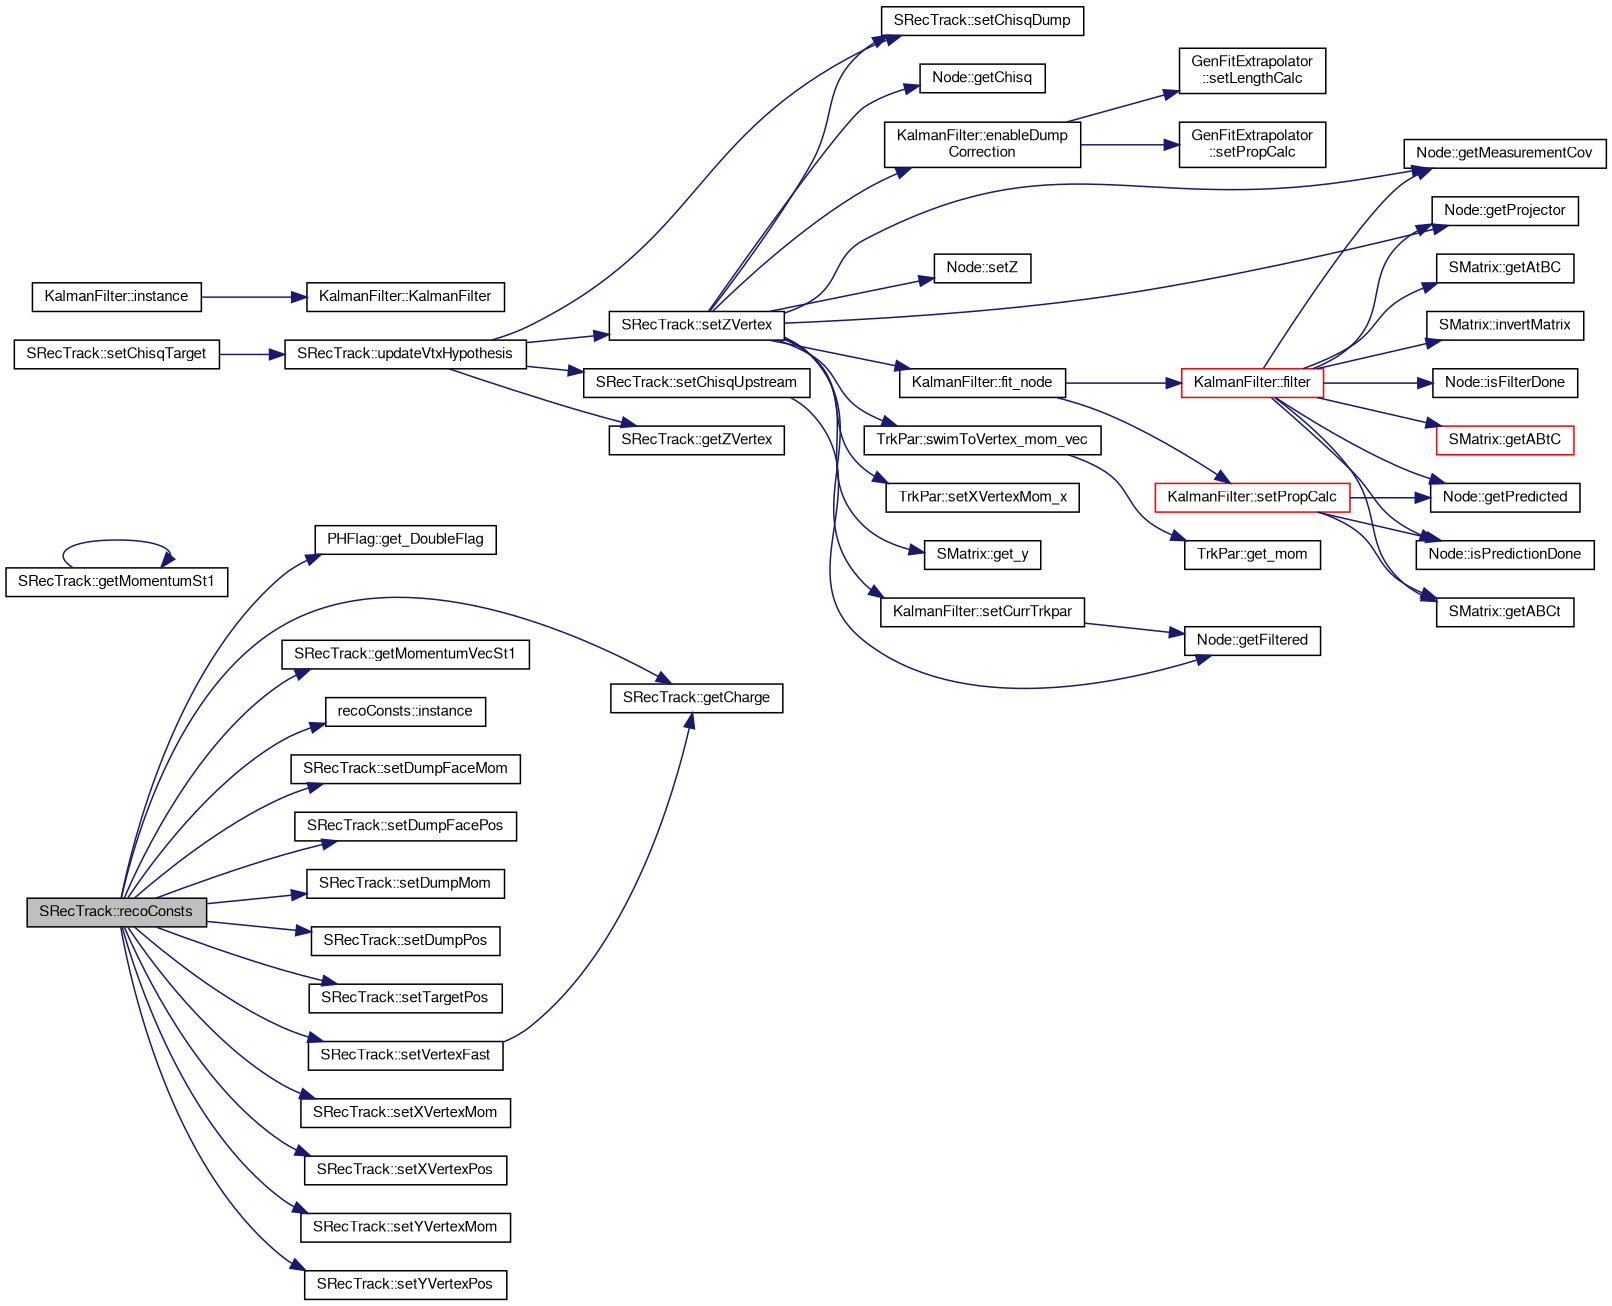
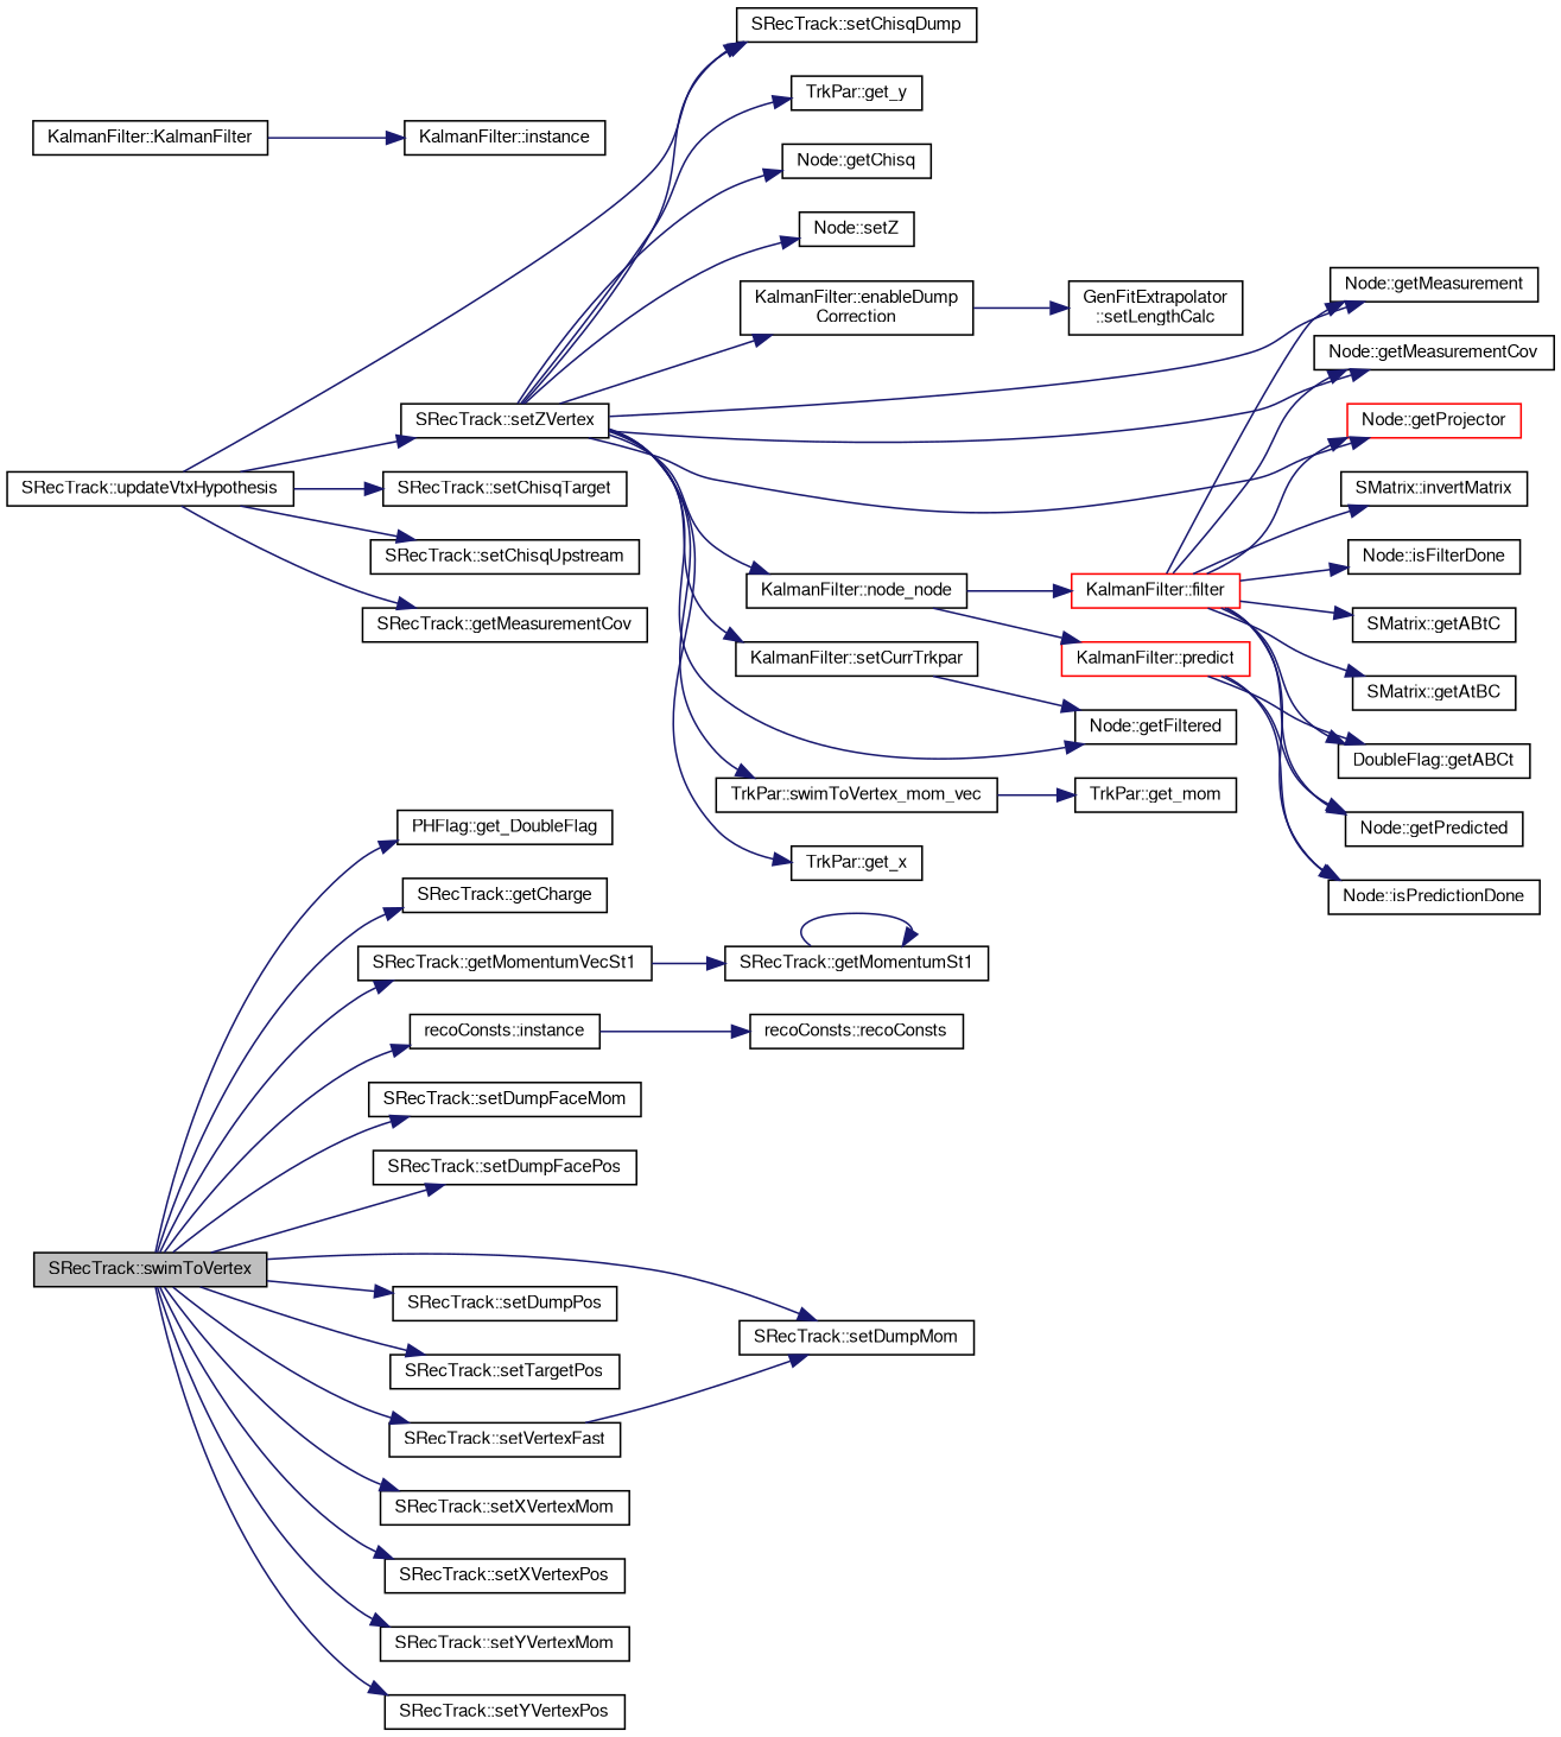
  digraph {
    rankdir=LR
    node [color=black fontname=FreeSans fontsize=10 shape=record]
    edge [color=midnightblue fontname=FreeSans fontsize=10 labelfontname=FreeSans labelfontsize=10 style=solid]
-   n1 [fillcolor=grey75 fontcolor=black height=0.2 label="SRecTrack::recoConsts" style=filled width=0.4]
+   n1 [fillcolor=grey75 fontcolor=black height=0.2 label="SRecTrack::swimToVertex" style=filled width=0.4]
    n2 [height=0.2 label="PHFlag::get_DoubleFlag" width=0.4]
    n3 [height=0.2 label="SRecTrack::getCharge" width=0.4]
    n4 [height=0.2 label="SRecTrack::getMomentumVecSt1" width=0.4]
    n5 [height=0.2 label="recoConsts::instance" width=0.4]
    n6 [height=0.2 label="SRecTrack::setDumpFaceMom" width=0.4]
    n7 [height=0.2 label="SRecTrack::setDumpFacePos" width=0.4]
    n8 [height=0.2 label="SRecTrack::setDumpMom" width=0.4]
    n9 [height=0.2 label="SRecTrack::setDumpPos" width=0.4]
    n10 [height=0.2 label="SRecTrack::setTargetPos" width=0.4]
    n11 [height=0.2 label="SRecTrack::setVertexFast" width=0.4]
    n12 [height=0.2 label="SRecTrack::setXVertexMom" width=0.4]
    n13 [height=0.2 label="SRecTrack::setXVertexPos" width=0.4]
    n14 [height=0.2 label="SRecTrack::setYVertexMom" width=0.4]
    n15 [height=0.2 label="SRecTrack::setYVertexPos" width=0.4]
    n16 [height=0.2 label="SRecTrack::getMomentumSt1" width=0.4]
+   n17 [height=0.2 label="recoConsts::recoConsts" width=0.4]
    n18 [height=0.2 label="SRecTrack::updateVtxHypothesis" width=0.4]
    n19 [height=0.2 label="SRecTrack::setZVertex" width=0.4]
    n20 [height=0.2 label="SRecTrack::setChisqTarget" width=0.4]
    n21 [height=0.2 label="SRecTrack::setChisqDump" width=0.4]
    n22 [height=0.2 label="SRecTrack::setChisqUpstream" width=0.4]
-   n23 [height=0.2 label="SRecTrack::getZVertex" width=0.4]
+   n23 [height=0.2 label="SRecTrack::getMeasurementCov" width=0.4]
    n24 [height=0.2 label="KalmanFilter::enableDump\lCorrection" width=0.4]
-   n25 [height=0.2 label="KalmanFilter::fit_node" width=0.4]
+   n25 [height=0.2 label="KalmanFilter::node_node" width=0.4]
    n26 [height=0.2 label="Node::getFiltered" width=0.4]
+   n27 [height=0.2 label="Node::getMeasurement" width=0.4]
    n28 [height=0.2 label="Node::getMeasurementCov" width=0.4]
-   n29 [height=0.2 label="Node::getProjector" width=0.4]
+   n29 [color=red height=0.2 label="Node::getProjector" width=0.4]
    n30 [height=0.2 label="TrkPar::swimToVertex_mom_vec" width=0.4]
-   n31 [height=0.2 label="TrkPar::setXVertexMom_x" width=0.4]
-   n32 [height=0.2 label="SMatrix::get_y" width=0.4]
+   n31 [height=0.2 label="TrkPar::get_x" width=0.4]
+   n32 [height=0.2 label="TrkPar::get_y" width=0.4]
    n33 [height=0.2 label="Node::getChisq" width=0.4]
    n34 [height=0.2 label="KalmanFilter::setCurrTrkpar" width=0.4]
    n35 [height=0.2 label="Node::setZ" width=0.4]
    n36 [height=0.2 label="GenFitExtrapolator\l::setLengthCalc" width=0.4]
-   n37 [height=0.2 label="GenFitExtrapolator\l::setPropCalc" width=0.4]
    n38 [color=red height=0.2 label="KalmanFilter::filter" width=0.4]
-   n39 [color=red height=0.2 label="KalmanFilter::setPropCalc" width=0.4]
+   n39 [color=red height=0.2 label="KalmanFilter::predict" width=0.4]
    n40 [height=0.2 label="TrkPar::get_mom" width=0.4]
    n41 [height=0.2 label="KalmanFilter::instance" width=0.4]
    n42 [height=0.2 label="KalmanFilter::KalmanFilter" width=0.4]
-   n43 [height=0.2 label="SMatrix::getABCt" width=0.4]
-   n44 [color=red height=0.2 label="SMatrix::getABtC" width=0.4]
+   n43 [height=0.2 label="DoubleFlag::getABCt" width=0.4]
+   n44 [height=0.2 label="SMatrix::getABtC" width=0.4]
    n45 [height=0.2 label="SMatrix::getAtBC" width=0.4]
    n46 [height=0.2 label="Node::getPredicted" width=0.4]
    n47 [height=0.2 label="SMatrix::invertMatrix" width=0.4]
    n48 [height=0.2 label="Node::isFilterDone" width=0.4]
    n49 [height=0.2 label="Node::isPredictionDone" width=0.4]
    n1 -> n2
    n1 -> n3
    n1 -> n4
    n1 -> n5
    n1 -> n6
    n1 -> n7
    n1 -> n8
    n1 -> n9
    n1 -> n10
    n1 -> n11
    n1 -> n12
    n1 -> n13
    n1 -> n14
    n1 -> n15
-   n11 -> n3
+   n4 -> n16
+   n5 -> n17
+   n11 -> n8
    n16 -> n16
    n18 -> n19
-   n20 -> n18
+   n18 -> n20
    n18 -> n21
    n18 -> n22
    n18 -> n23
    n19 -> n21
    n19 -> n24
    n19 -> n25
-   n22 -> n26
+   n19 -> n26
+   n19 -> n27
    n19 -> n28
    n19 -> n29
    n19 -> n30
    n19 -> n31
    n19 -> n32
    n19 -> n33
    n19 -> n34
    n19 -> n35
    n24 -> n36
-   n24 -> n37
    n25 -> n38
    n25 -> n39
    n30 -> n40
    n34 -> n26
+   n38 -> n27
    n38 -> n28
    n38 -> n29
    n38 -> n43
    n38 -> n44
    n38 -> n45
    n38 -> n46
    n38 -> n47
    n38 -> n48
    n38 -> n49
    n39 -> n43
    n39 -> n46
    n39 -> n49
-   n41 -> n42
+   n42 -> n41
  }
